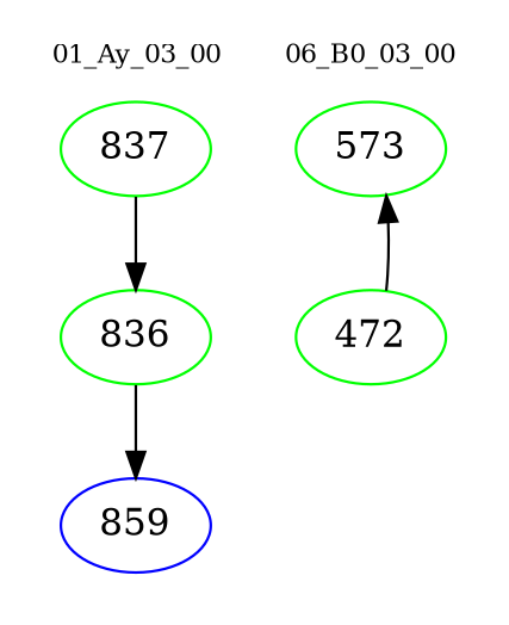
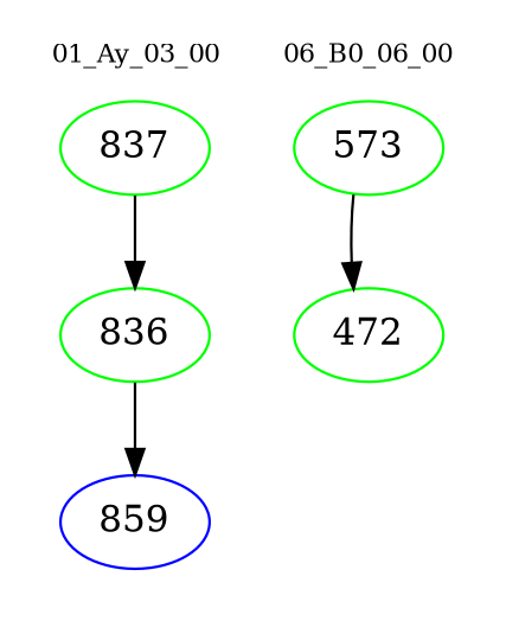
  digraph {
    node [color=green]
    edge [color=black]
    n1 [label=837]
    n2 [label=836]
    n3 [color=blue label=859]
    n4 [label=573]
    n5 [label=472]
    subgraph cluster_1 {
      color=white
      fontsize=10
      label="01_Ay_03_00"
      n1
      n2
      n3
    }
    subgraph cluster_2 {
      color=white
      fontsize=10
-     label="06_B0_03_00"
+     label="06_B0_06_00"
      n4
      n5
    }
    n1 -> n2
    n2 -> n3
-   n5 -> n4
+   n4 -> n5
  }
